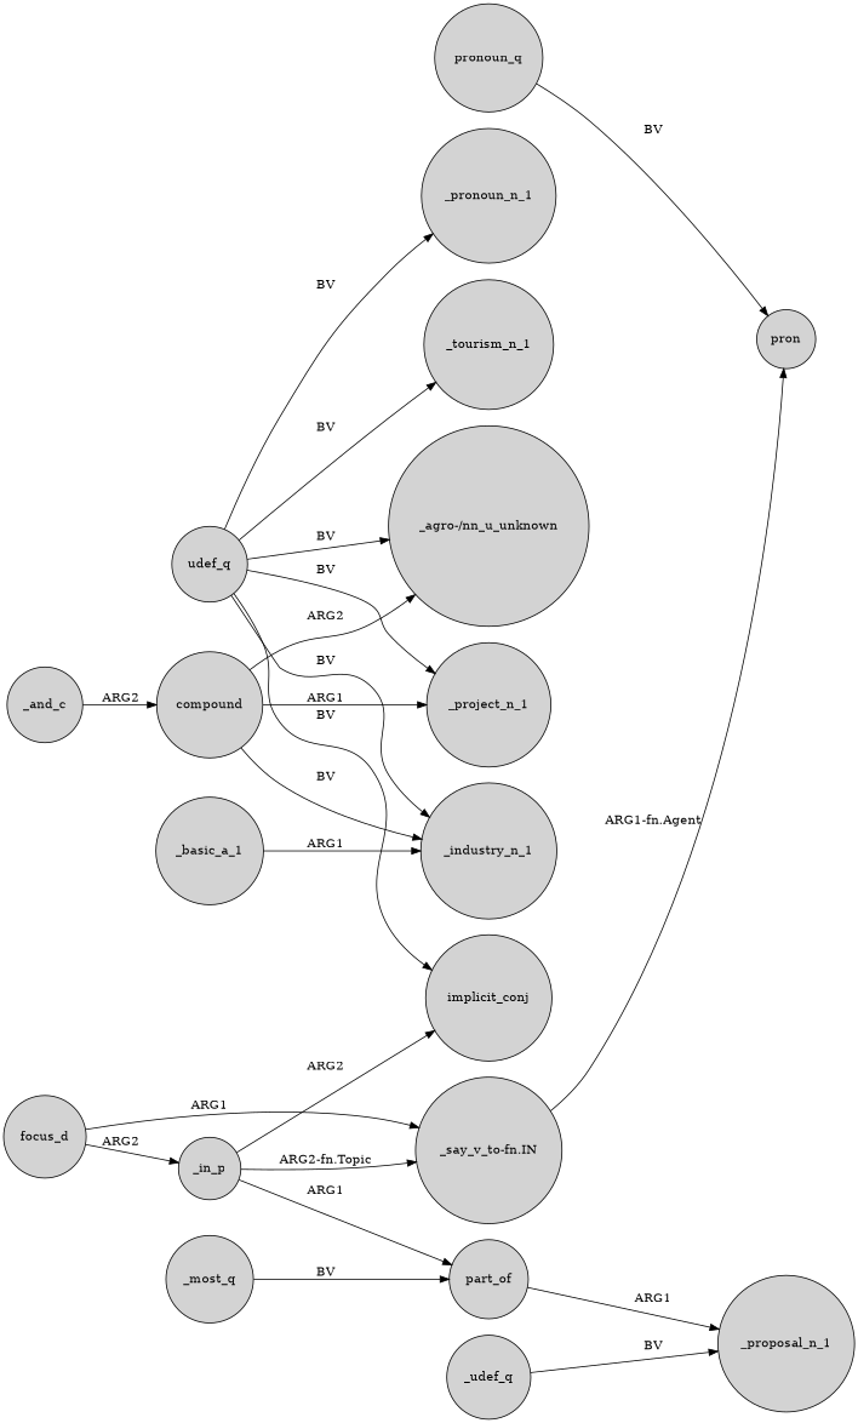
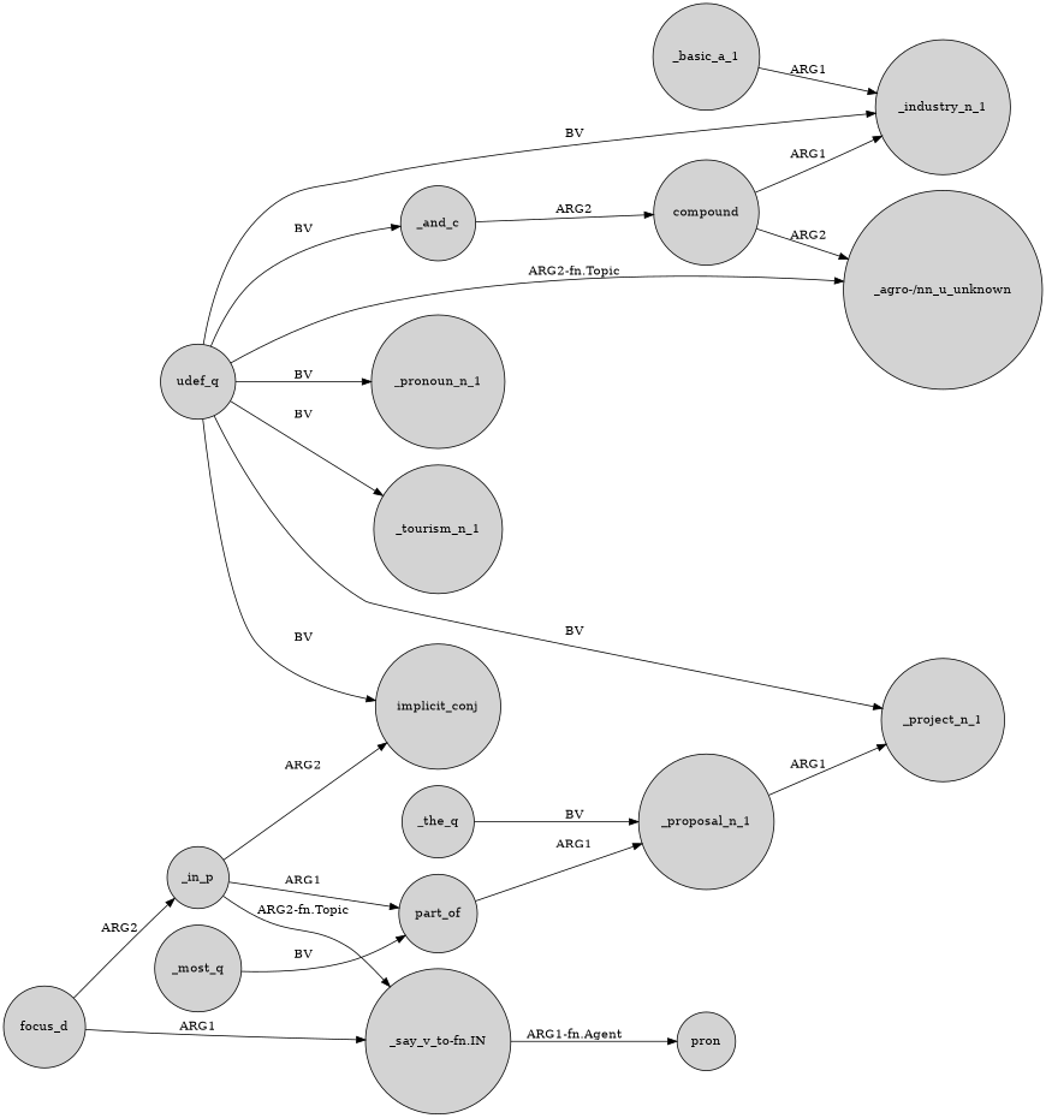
  digraph {
    rankdir=LR
    node [shape=circle style=filled]
    "_say_v_to-fn.IN"
    pron
    _in_p
    implicit_conj
    part_of
    _proposal_n_1
-   _the_q [label=_udef_q]
+   _the_q
    compound
    _project_n_1
    _industry_n_1
    "_agro-/nn_u_unknown"
    _and_c
    udef_q
    n14 [label=_pronoun_n_1]
    _tourism_n_1
-   pronoun_q
    _basic_a_1
    _most_q
    focus_d
    "_say_v_to-fn.IN" -> pron [label="ARG1-fn.Agent"]
    _in_p -> "_say_v_to-fn.IN" [label="ARG2-fn.Topic"]
    _in_p -> implicit_conj [label=ARG2]
    _in_p -> part_of [label=ARG1]
    part_of -> _proposal_n_1 [label=ARG1]
    _the_q -> _proposal_n_1 [label=BV]
-   compound -> _project_n_1 [label=ARG1]
-   compound -> _industry_n_1 [label=BV]
+   _proposal_n_1 -> _project_n_1 [label=ARG1]
+   compound -> _industry_n_1 [label=ARG1]
    compound -> "_agro-/nn_u_unknown" [label=ARG2]
    _and_c -> compound [label=ARG2]
    udef_q -> implicit_conj [label=BV]
    udef_q -> _project_n_1 [label=BV]
    udef_q -> _industry_n_1 [label=BV]
-   udef_q -> "_agro-/nn_u_unknown" [label=BV]
+   udef_q -> "_agro-/nn_u_unknown" [label="ARG2-fn.Topic"]
+   udef_q -> _and_c [label=BV]
    udef_q -> n14 [label=BV]
    udef_q -> _tourism_n_1 [label=BV]
-   pronoun_q -> pron [label=BV]
    _basic_a_1 -> _industry_n_1 [label=ARG1]
    _most_q -> part_of [label=BV]
    focus_d -> "_say_v_to-fn.IN" [label=ARG1]
    focus_d -> _in_p [label=ARG2]
  }
